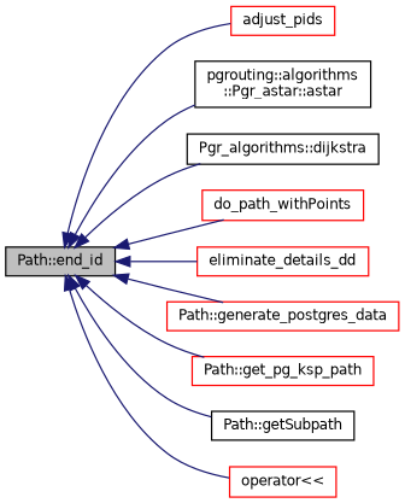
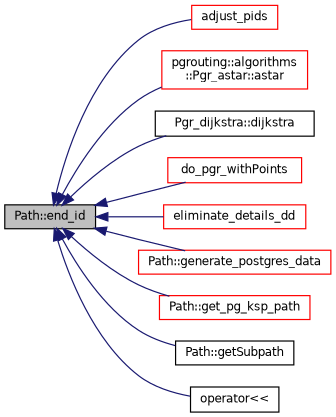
  digraph {
    rankdir=LR
    node [color=black fillcolor=white fontname=Helvetica fontsize=10 shape=record style=filled]
    edge [color=midnightblue dir=back fontname=Helvetica fontsize=10 labelfontname=Helvetica labelfontsize=10 style=solid]
    n1 [fillcolor=grey75 fontcolor=black height=0.2 label="Path::end_id" width=0.4]
    n2 [color=red height=0.2 label=adjust_pids width=0.4]
-   n3 [height=0.2 label="pgrouting::algorithms\l::Pgr_astar::astar" width=0.4]
-   n4 [height=0.2 label="Pgr_algorithms::dijkstra" width=0.4]
-   n5 [color=red height=0.2 label=do_path_withPoints width=0.4]
+   n3 [color=red height=0.2 label="pgrouting::algorithms\l::Pgr_astar::astar" width=0.4]
+   n4 [height=0.2 label="Pgr_dijkstra::dijkstra" width=0.4]
+   n5 [color=red height=0.2 label=do_pgr_withPoints width=0.4]
    n6 [color=red height=0.2 label=eliminate_details_dd width=0.4]
    n7 [color=red height=0.2 label="Path::generate_postgres_data" width=0.4]
    n8 [color=red height=0.2 label="Path::get_pg_ksp_path" width=0.4]
    n9 [height=0.2 label="Path::getSubpath" width=0.4]
-   n10 [color=red height=0.2 label="operator\<\<" width=0.4]
+   n10 [height=0.2 label="operator\<\<" width=0.4]
    n1 -> n2
    n1 -> n3
    n1 -> n4
    n1 -> n5
    n1 -> n6
    n1 -> n7
    n1 -> n8
    n1 -> n9
    n1 -> n10
  }
